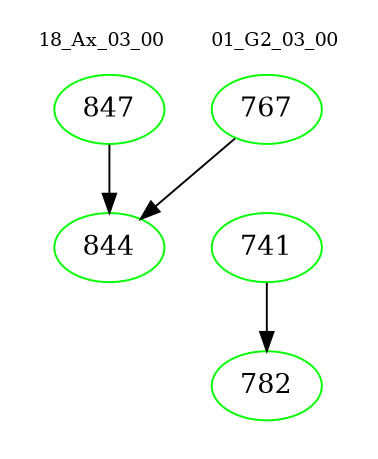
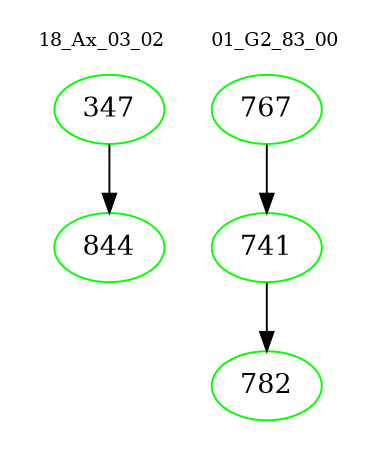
  digraph {
    node [color=green]
    edge [color=black]
-   n1 [label=847]
+   n1 [label=347]
    n2 [label=844]
    n3 [label=767]
    n4 [label=741]
    n5 [label=782]
    subgraph cluster_1 {
      color=white
      fontsize=10
-     label="18_Ax_03_00"
+     label="18_Ax_03_02"
      n1
      n2
    }
    subgraph cluster_2 {
      color=white
      fontsize=10
-     label="01_G2_03_00"
+     label="01_G2_83_00"
      n3
      n4
      n5
    }
    n1 -> n2
-   n3 -> n2
+   n3 -> n4
    n4 -> n5
  }
